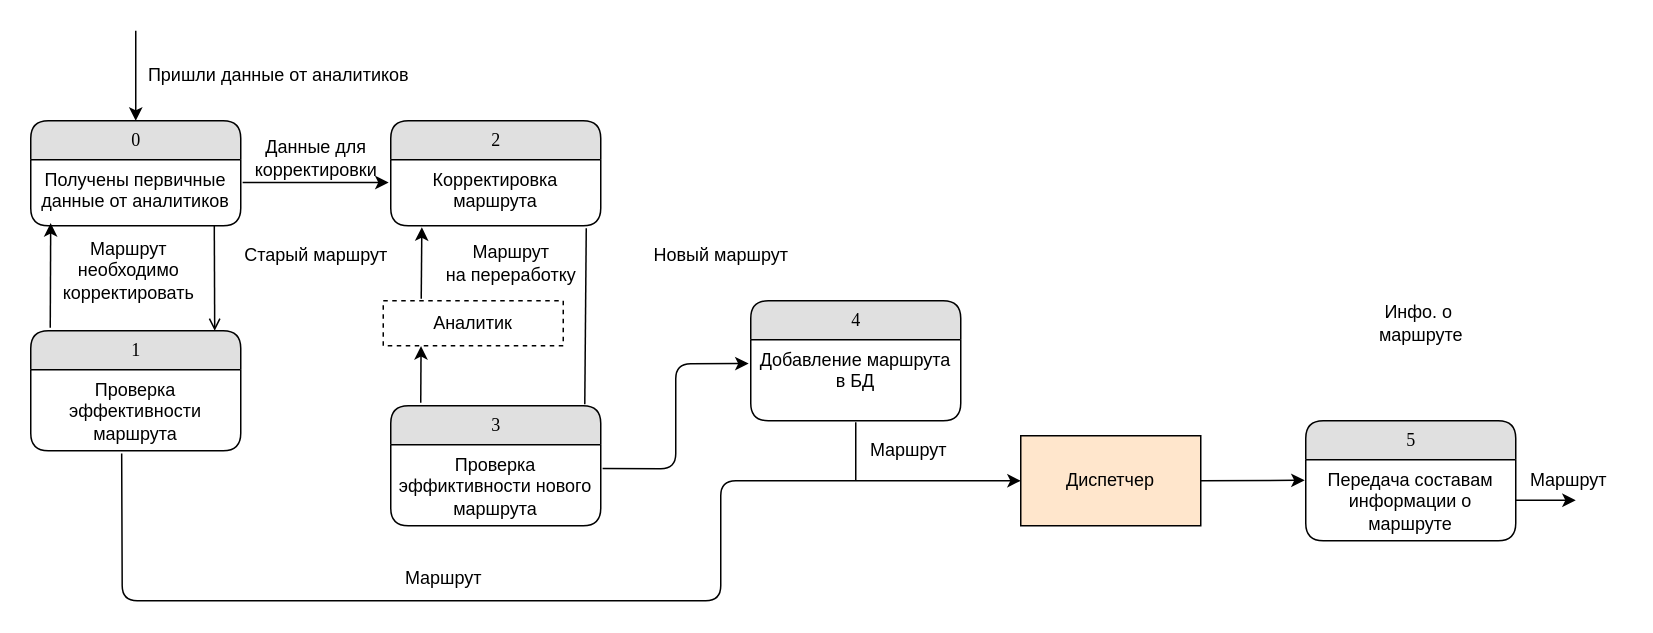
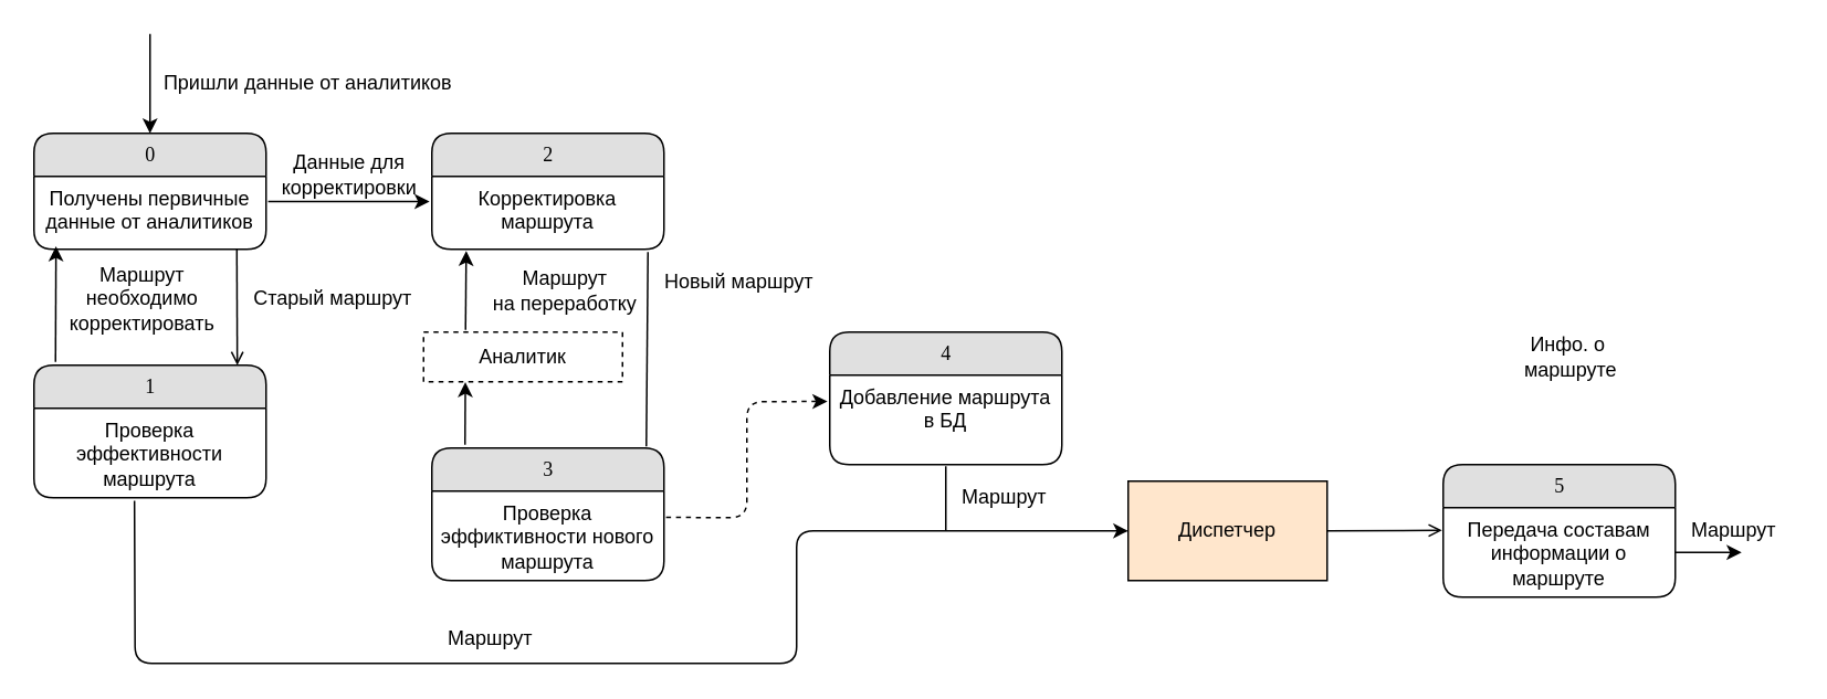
  <mxCell id="0" />
  <mxCell id="1" parent="0" />
  <mxCell id="2" value="0" style="swimlane;html=1;fontStyle=0;childLayout=stackLayout;horizontal=1;startSize=26;fillColor=#e0e0e0;horizontalStack=0;resizeParent=1;resizeLast=0;collapsible=1;marginBottom=0;swimlaneFillColor=#ffffff;align=center;rounded=1;shadow=0;comic=0;labelBackgroundColor=none;strokeWidth=1;fontFamily=Verdana;fontSize=12" vertex="1" parent="1"><mxGeometry x="20" y="80" width="140" height="70" as="geometry" /></mxCell>
  <mxCell id="3" value="Получены первичные данные от аналитиков" style="text;html=1;strokeColor=none;fillColor=none;spacingLeft=4;spacingRight=4;whiteSpace=wrap;overflow=hidden;rotatable=0;points=[[0,0.5],[1,0.5]];portConstraint=eastwest;align=center;" vertex="1" parent="2"><mxGeometry y="26" width="140" height="44" as="geometry" /></mxCell>
  <mxCell id="4" value="" style="endArrow=classic;html=1;entryX=0.5;entryY=0;entryDx=0;entryDy=0;" edge="1" parent="1" target="2"><mxGeometry width="50" height="50" relative="1" as="geometry"><mxPoint x="90" y="20" as="sourcePoint" /><mxPoint x="170" y="80" as="targetPoint" /></mxGeometry></mxCell>
  <mxCell id="5" value="Пришли данные от аналитиков" style="text;html=1;align=center;verticalAlign=middle;resizable=0;points=[];autosize=1;" vertex="1" parent="1"><mxGeometry x="90" y="40" width="190" height="20" as="geometry" /></mxCell>
  <mxCell id="6" value="" style="endArrow=open;html=1;exitX=0.874;exitY=1;exitDx=0;exitDy=0;exitPerimeter=0;entryX=0.876;entryY=0;entryDx=0;entryDy=0;entryPerimeter=0;" edge="1" parent="1" source="3" target="7"><mxGeometry width="50" height="50" relative="1" as="geometry"><mxPoint x="170" y="260" as="sourcePoint" /><mxPoint x="87" y="220" as="targetPoint" /></mxGeometry></mxCell>
  <mxCell id="7" value="1" style="swimlane;html=1;fontStyle=0;childLayout=stackLayout;horizontal=1;startSize=26;fillColor=#e0e0e0;horizontalStack=0;resizeParent=1;resizeLast=0;collapsible=1;marginBottom=0;swimlaneFillColor=#ffffff;align=center;rounded=1;shadow=0;comic=0;labelBackgroundColor=none;strokeWidth=1;fontFamily=Verdana;fontSize=12" vertex="1" parent="1"><mxGeometry x="20" y="220" width="140" height="80" as="geometry" /></mxCell>
  <mxCell id="8" value="Проверка эффективности маршрута" style="text;html=1;strokeColor=none;fillColor=none;spacingLeft=4;spacingRight=4;whiteSpace=wrap;overflow=hidden;rotatable=0;points=[[0,0.5],[1,0.5]];portConstraint=eastwest;align=center;" vertex="1" parent="7"><mxGeometry y="26" width="140" height="54" as="geometry" /></mxCell>
- <mxCell id="9" value="Старый маршрут" style="text;html=1;align=center;verticalAlign=middle;resizable=0;points=[];autosize=1;" vertex="1" parent="1"><mxGeometry x="155" y="160" width="110" height="20" as="geometry" /></mxCell>
+ <mxCell id="9" value="Старый маршрут" style="text;html=1;align=center;verticalAlign=middle;resizable=0;points=[];autosize=1;" vertex="1" parent="1"><mxGeometry x="145" y="170" width="110" height="20" as="geometry" /></mxCell>
  <mxCell id="10" value="" style="endArrow=classic;html=1;entryX=0.095;entryY=0.96;entryDx=0;entryDy=0;entryPerimeter=0;" edge="1" parent="1" target="3"><mxGeometry width="50" height="50" relative="1" as="geometry"><mxPoint x="33" y="218" as="sourcePoint" /><mxPoint x="27" y="153" as="targetPoint" /><Array as="points" /></mxGeometry></mxCell>
  <mxCell id="11" value="Маршрут &lt;br&gt;необходимо&lt;br&gt;корректировать" style="text;html=1;align=center;verticalAlign=middle;resizable=0;points=[];autosize=1;" vertex="1" parent="1"><mxGeometry x="30" y="155" width="110" height="50" as="geometry" /></mxCell>
  <mxCell id="12" value="" style="endArrow=classic;html=1;exitX=1.009;exitY=0.345;exitDx=0;exitDy=0;entryX=-0.01;entryY=0.345;entryDx=0;entryDy=0;entryPerimeter=0;exitPerimeter=0;" edge="1" parent="1" source="3" target="15"><mxGeometry width="50" height="50" relative="1" as="geometry"><mxPoint x="150" y="200" as="sourcePoint" /><mxPoint x="240" y="128" as="targetPoint" /></mxGeometry></mxCell>
  <mxCell id="13" value="Данные для &lt;br&gt;корректировки" style="text;html=1;align=center;verticalAlign=middle;resizable=0;points=[];autosize=1;" vertex="1" parent="1"><mxGeometry x="160" y="90" width="100" height="30" as="geometry" /></mxCell>
  <mxCell id="14" value="2" style="swimlane;html=1;fontStyle=0;childLayout=stackLayout;horizontal=1;startSize=26;fillColor=#e0e0e0;horizontalStack=0;resizeParent=1;resizeLast=0;collapsible=1;marginBottom=0;swimlaneFillColor=#ffffff;align=center;rounded=1;shadow=0;comic=0;labelBackgroundColor=none;strokeWidth=1;fontFamily=Verdana;fontSize=12" vertex="1" parent="1"><mxGeometry x="260" y="80" width="140" height="70" as="geometry" /></mxCell>
  <mxCell id="15" value="Корректировка маршрута" style="text;html=1;strokeColor=none;fillColor=none;spacingLeft=4;spacingRight=4;whiteSpace=wrap;overflow=hidden;rotatable=0;points=[[0,0.5],[1,0.5]];portConstraint=eastwest;align=center;" vertex="1" parent="14"><mxGeometry y="26" width="140" height="44" as="geometry" /></mxCell>
  <mxCell id="16" value="" style="endArrow=classic;html=1;exitX=0.433;exitY=1.034;exitDx=0;exitDy=0;exitPerimeter=0;" edge="1" parent="1" source="8"><mxGeometry width="50" height="50" relative="1" as="geometry"><mxPoint x="140" y="330" as="sourcePoint" /><mxPoint x="680" y="320" as="targetPoint" /><Array as="points"><mxPoint x="81" y="400" /><mxPoint x="320" y="400" /><mxPoint x="480" y="400" /><mxPoint x="480" y="320" /></Array></mxGeometry></mxCell>
  <mxCell id="17" value="Маршрут" style="text;html=1;align=center;verticalAlign=middle;resizable=0;points=[];autosize=1;" vertex="1" parent="1"><mxGeometry x="260" y="375" width="70" height="20" as="geometry" /></mxCell>
  <mxCell id="18" value="" style="endArrow=none;html=1;exitX=0.931;exitY=1.038;exitDx=0;exitDy=0;exitPerimeter=0;entryX=0.924;entryY=-0.012;entryDx=0;entryDy=0;entryPerimeter=0;" edge="1" parent="1" source="15" target="35"><mxGeometry width="50" height="50" relative="1" as="geometry"><mxPoint x="320" y="280" as="sourcePoint" /><mxPoint x="390" y="200" as="targetPoint" /></mxGeometry></mxCell>
- <mxCell id="19" value="Новый маршрут" style="text;html=1;align=center;verticalAlign=middle;resizable=0;points=[];autosize=1;" vertex="1" parent="1"><mxGeometry x="425" y="160" width="110" height="20" as="geometry" /></mxCell>
+ <mxCell id="19" value="Новый маршрут" style="text;html=1;align=center;verticalAlign=middle;resizable=0;points=[];autosize=1;" vertex="1" parent="1"><mxGeometry x="390" y="160" width="110" height="20" as="geometry" /></mxCell>
  <mxCell id="20" value="" style="endArrow=none;html=1;" edge="1" parent="1"><mxGeometry width="50" height="50" relative="1" as="geometry"><mxPoint x="570" y="320" as="sourcePoint" /><mxPoint x="570" y="281" as="targetPoint" /></mxGeometry></mxCell>
  <mxCell id="21" value="Маршрут" style="text;html=1;align=center;verticalAlign=middle;resizable=0;points=[];autosize=1;" vertex="1" parent="1"><mxGeometry x="570" y="290" width="70" height="20" as="geometry" /></mxCell>
- <mxCell id="22" value="" style="endArrow=classic;html=1;entryX=-0.01;entryY=0.294;entryDx=0;entryDy=0;entryPerimeter=0;exitX=1.009;exitY=0.294;exitDx=0;exitDy=0;exitPerimeter=0;" edge="1" parent="1" source="36" target="24"><mxGeometry width="50" height="50" relative="1" as="geometry"><mxPoint x="320" y="280" as="sourcePoint" /><mxPoint x="370" y="230" as="targetPoint" /><Array as="points"><mxPoint x="450" y="312" /><mxPoint x="450" y="242" /></Array></mxGeometry></mxCell>
+ <mxCell id="22" value="" style="endArrow=classic;html=1;entryX=-0.01;entryY=0.294;entryDx=0;entryDy=0;entryPerimeter=0;exitX=1.009;exitY=0.294;exitDx=0;exitDy=0;exitPerimeter=0;dashed=1;" edge="1" parent="1" source="36" target="24"><mxGeometry width="50" height="50" relative="1" as="geometry"><mxPoint x="320" y="280" as="sourcePoint" /><mxPoint x="370" y="230" as="targetPoint" /><Array as="points"><mxPoint x="450" y="312" /><mxPoint x="450" y="242" /></Array></mxGeometry></mxCell>
  <mxCell id="23" value="4" style="swimlane;html=1;fontStyle=0;childLayout=stackLayout;horizontal=1;startSize=26;fillColor=#e0e0e0;horizontalStack=0;resizeParent=1;resizeLast=0;collapsible=1;marginBottom=0;swimlaneFillColor=#ffffff;align=center;rounded=1;shadow=0;comic=0;labelBackgroundColor=none;strokeWidth=1;fontFamily=Verdana;fontSize=12" vertex="1" parent="1"><mxGeometry x="500" y="200" width="140" height="80" as="geometry" /></mxCell>
  <mxCell id="24" value="Добавление маршрута в БД" style="text;html=1;strokeColor=none;fillColor=none;spacingLeft=4;spacingRight=4;whiteSpace=wrap;overflow=hidden;rotatable=0;points=[[0,0.5],[1,0.5]];portConstraint=eastwest;align=center;" vertex="1" parent="23"><mxGeometry y="26" width="140" height="54" as="geometry" /></mxCell>
  <mxCell id="25" value="" style="endArrow=classic;html=1;entryX=0.21;entryY=1.007;entryDx=0;entryDy=0;entryPerimeter=0;" edge="1" parent="1" target="34"><mxGeometry width="50" height="50" relative="1" as="geometry"><mxPoint x="280" y="268" as="sourcePoint" /><mxPoint x="276" y="232" as="targetPoint" /></mxGeometry></mxCell>
  <mxCell id="26" value="Маршрут &lt;br&gt;на переработку" style="text;html=1;align=center;verticalAlign=middle;resizable=0;points=[];autosize=1;" vertex="1" parent="1"><mxGeometry x="290" y="160" width="100" height="30" as="geometry" /></mxCell>
  <mxCell id="27" value="Диспетчер" style="rounded=0;whiteSpace=wrap;html=1;fillColor=#ffe6cc;" vertex="1" parent="1"><mxGeometry x="680" y="290" width="120" height="60" as="geometry" /></mxCell>
- <mxCell id="28" value="" style="endArrow=classic;html=1;exitX=1;exitY=0.5;exitDx=0;exitDy=0;entryX=-0.005;entryY=0.254;entryDx=0;entryDy=0;entryPerimeter=0;" edge="1" parent="1" source="27" target="30"><mxGeometry width="50" height="50" relative="1" as="geometry"><mxPoint x="480" y="310" as="sourcePoint" /><mxPoint x="530" y="260" as="targetPoint" /></mxGeometry></mxCell>
+ <mxCell id="28" value="" style="endArrow=open;html=1;exitX=1;exitY=0.5;exitDx=0;exitDy=0;entryX=-0.005;entryY=0.254;entryDx=0;entryDy=0;entryPerimeter=0;" edge="1" parent="1" source="27" target="30"><mxGeometry width="50" height="50" relative="1" as="geometry"><mxPoint x="480" y="310" as="sourcePoint" /><mxPoint x="530" y="260" as="targetPoint" /></mxGeometry></mxCell>
  <mxCell id="29" value="5" style="swimlane;html=1;fontStyle=0;childLayout=stackLayout;horizontal=1;startSize=26;fillColor=#e0e0e0;horizontalStack=0;resizeParent=1;resizeLast=0;collapsible=1;marginBottom=0;swimlaneFillColor=#ffffff;align=center;rounded=1;shadow=0;comic=0;labelBackgroundColor=none;strokeWidth=1;fontFamily=Verdana;fontSize=12" vertex="1" parent="1"><mxGeometry x="870" y="280" width="140" height="80" as="geometry" /></mxCell>
  <mxCell id="30" value="Передача составам информации о маршруте" style="text;html=1;strokeColor=none;fillColor=none;spacingLeft=4;spacingRight=4;whiteSpace=wrap;overflow=hidden;rotatable=0;points=[[0,0.5],[1,0.5]];portConstraint=eastwest;align=center;" vertex="1" parent="29"><mxGeometry y="26" width="140" height="54" as="geometry" /></mxCell>
  <mxCell id="31" value="Инфо. о&lt;br&gt;&amp;nbsp;маршруте" style="text;html=1;align=center;verticalAlign=middle;resizable=0;points=[];autosize=1;" vertex="1" parent="1"><mxGeometry x="910" y="200" width="70" height="30" as="geometry" /></mxCell>
  <mxCell id="32" value="" style="endArrow=classic;html=1;exitX=1;exitY=0.5;exitDx=0;exitDy=0;" edge="1" parent="1" source="30"><mxGeometry width="50" height="50" relative="1" as="geometry"><mxPoint x="950" y="360" as="sourcePoint" /><mxPoint x="1050" y="333" as="targetPoint" /></mxGeometry></mxCell>
  <mxCell id="33" value="Маршрут" style="text;html=1;align=center;verticalAlign=middle;resizable=0;points=[];autosize=1;" vertex="1" parent="1"><mxGeometry x="1010" y="310" width="70" height="20" as="geometry" /></mxCell>
  <mxCell id="34" value="Аналитик" style="rounded=0;whiteSpace=wrap;html=1;dashed=1;" vertex="1" parent="1"><mxGeometry x="255" y="200" width="120" height="30" as="geometry" /></mxCell>
  <mxCell id="35" value="3" style="swimlane;html=1;fontStyle=0;childLayout=stackLayout;horizontal=1;startSize=26;fillColor=#e0e0e0;horizontalStack=0;resizeParent=1;resizeLast=0;collapsible=1;marginBottom=0;swimlaneFillColor=#ffffff;align=center;rounded=1;shadow=0;comic=0;labelBackgroundColor=none;strokeWidth=1;fontFamily=Verdana;fontSize=12" vertex="1" parent="1"><mxGeometry x="260" y="270" width="140" height="80" as="geometry" /></mxCell>
  <mxCell id="36" value="Проверка эффиктивности нового маршрута" style="text;html=1;strokeColor=none;fillColor=none;spacingLeft=4;spacingRight=4;whiteSpace=wrap;overflow=hidden;rotatable=0;points=[[0,0.5],[1,0.5]];portConstraint=eastwest;align=center;" vertex="1" parent="35"><mxGeometry y="26" width="140" height="54" as="geometry" /></mxCell>
  <mxCell id="37" value="" style="endArrow=classic;html=1;entryX=0.148;entryY=1.023;entryDx=0;entryDy=0;entryPerimeter=0;exitX=0.211;exitY=-0.044;exitDx=0;exitDy=0;exitPerimeter=0;" edge="1" parent="1" source="34" target="15"><mxGeometry width="50" height="50" relative="1" as="geometry"><mxPoint x="280" y="260" as="sourcePoint" /><mxPoint x="330" y="210" as="targetPoint" /></mxGeometry></mxCell>
